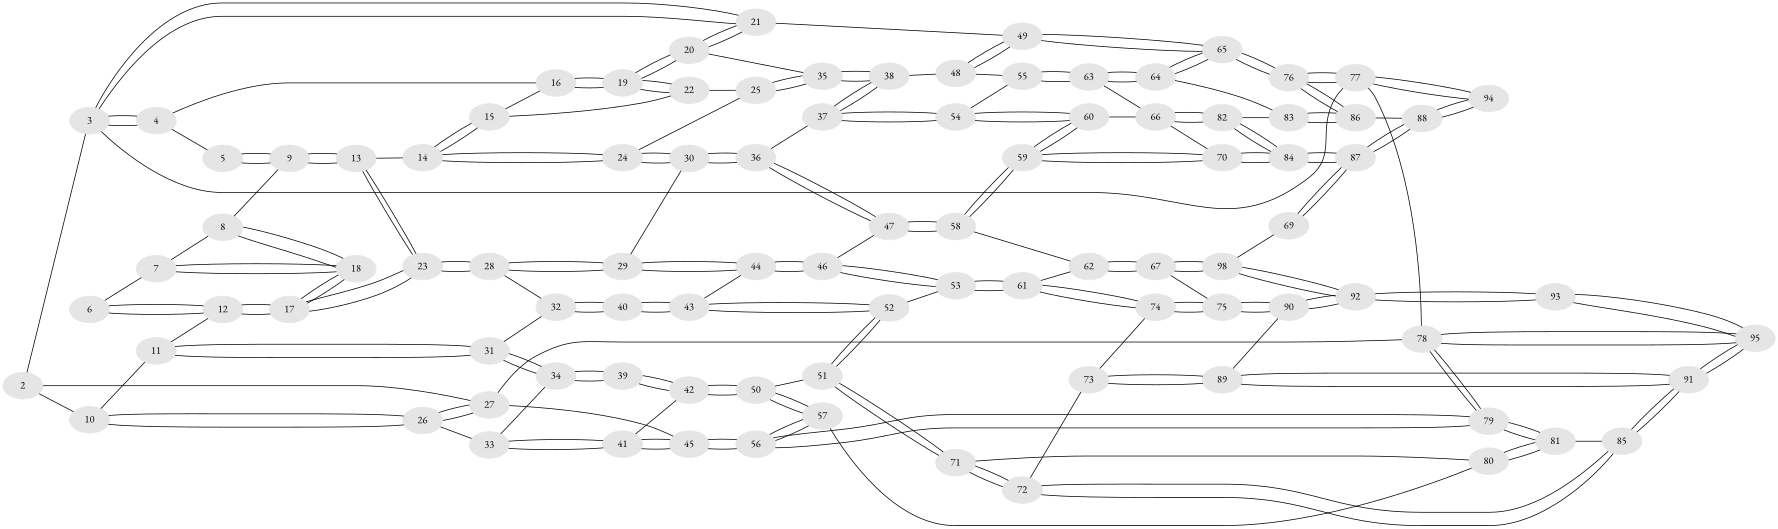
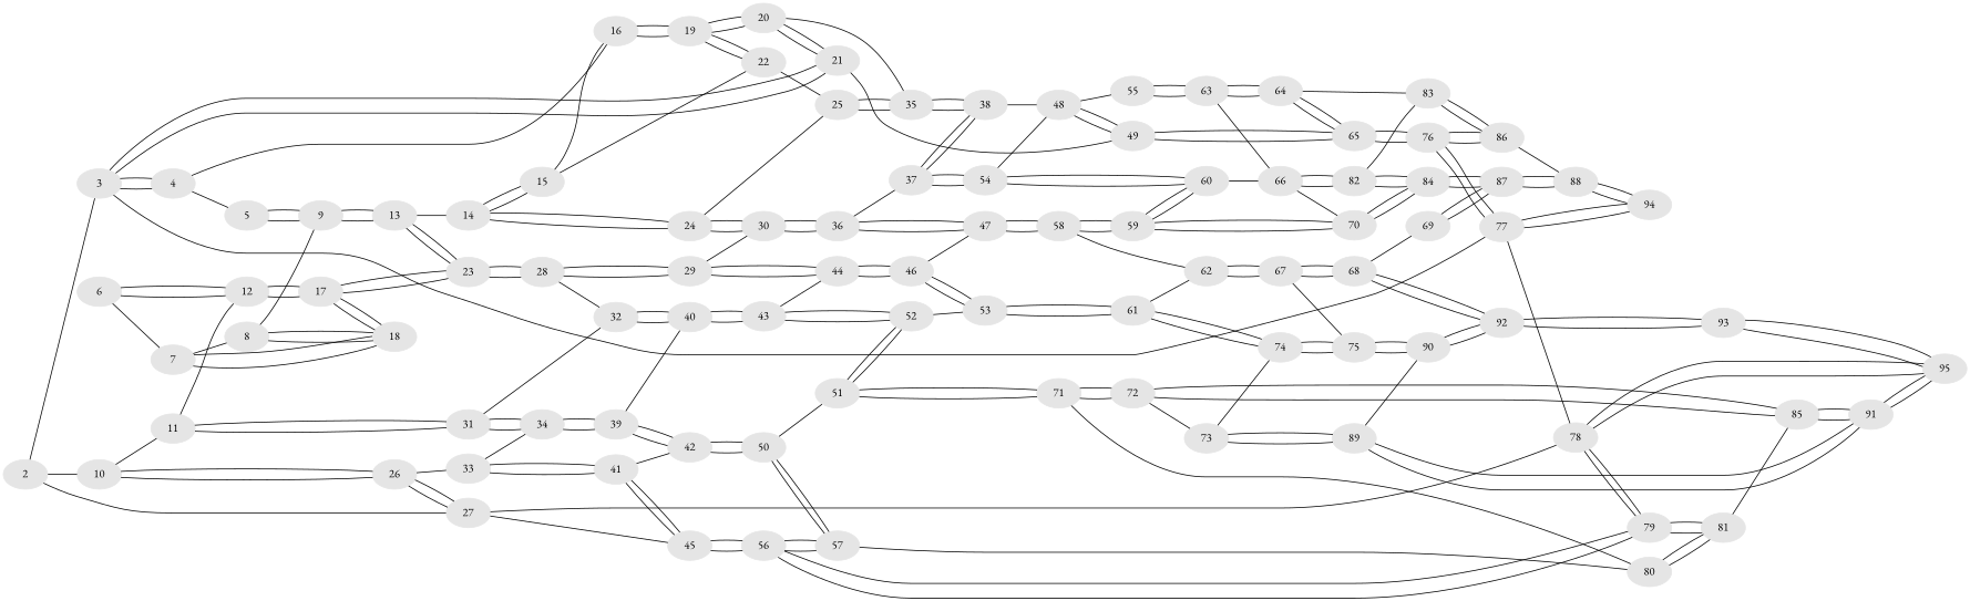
  graph {
    fontname="EB Garamond"
    rankdir=LR
    node [color=gray90 fontname="EB Garamond" style=filled]
    edge [fontname="EB Garamond"]
    2
    3
    10
    27
    6
    7
    12
    4
    21
    77
    11
    26
    45
    78
    5
    16
    49
    94
    9
    19
    13
    8
    18
    17
    14
    23
    31
    33
    32
    34
    15
    24
    28
    22
    25
    30
    20
    35
    38
    65
    29
    36
    41
    56
    79
    95
    44
    40
    46
    37
    47
    39
    43
    42
    48
    54
    58
    55
    60
    50
    52
    51
    57
    53
    61
    59
    62
    63
    76
    71
    80
    72
    74
    66
    64
    81
    70
    67
    84
    82
    75
-   68 [label=98]
+   68
    83
    86
    69
    92
    90
    87
    93
    88
    73
    85
    89
    91
    2 -- 3
    2 -- 10
    2 -- 27
    3 -- 4
    3 -- 4
    3 -- 21
    3 -- 21
    3 -- 77
    10 -- 11
    10 -- 26
    10 -- 26
    27 -- 45
    27 -- 78
    6 -- 7
    6 -- 12
    6 -- 12
    7 -- 8
    7 -- 18
    7 -- 18
    12 -- 17
    12 -- 17
    4 -- 5
    4 -- 16
    21 -- 49
    77 -- 78
    77 -- 94
    77 -- 94
    11 -- 12
    11 -- 31
    11 -- 31
    26 -- 27
    26 -- 27
    26 -- 33
    45 -- 56
    45 -- 56
    78 -- 79
    78 -- 79
    78 -- 95
    78 -- 95
    5 -- 9
    5 -- 9
    16 -- 19
    16 -- 19
    49 -- 65
    49 -- 65
    9 -- 13
    9 -- 13
    19 -- 22
    19 -- 22
    19 -- 20
    19 -- 20
    13 -- 14
    13 -- 23
    13 -- 23
    8 -- 9
    8 -- 18
    8 -- 18
    17 -- 18
    17 -- 18
    17 -- 23
    17 -- 23
    14 -- 15
    14 -- 15
    14 -- 24
    14 -- 24
    23 -- 28
    23 -- 28
    31 -- 32
    31 -- 34
    31 -- 34
    33 -- 34
    33 -- 41
    33 -- 41
    32 -- 40
    32 -- 40
    34 -- 39
    34 -- 39
    15 -- 16
    15 -- 22
    24 -- 25
    24 -- 30
    24 -- 30
    28 -- 32
    28 -- 29
    28 -- 29
    22 -- 25
    25 -- 35
    25 -- 35
    30 -- 36
    30 -- 36
    20 -- 21
    20 -- 21
    20 -- 35
    35 -- 38
    35 -- 38
    38 -- 48
    65 -- 76
    65 -- 76
    29 -- 30
    29 -- 44
    29 -- 44
    36 -- 37
    36 -- 47
    36 -- 47
    41 -- 45
    41 -- 45
    41 -- 42
    56 -- 79
    56 -- 79
    56 -- 57
    56 -- 57
    79 -- 81
    79 -- 81
    44 -- 46
    44 -- 46
    40 -- 43
    40 -- 43
    46 -- 47
    46 -- 53
    46 -- 53
    37 -- 38
    37 -- 38
    37 -- 54
    37 -- 54
    47 -- 58
    47 -- 58
+   39 -- 40
    39 -- 42
    39 -- 42
    43 -- 44
    43 -- 52
    43 -- 52
    42 -- 50
    42 -- 50
    48 -- 49
    48 -- 49
    48 -- 55
-   54 -- 55
+   54 -- 48
    54 -- 60
    54 -- 60
    58 -- 59
    58 -- 59
    58 -- 62
    55 -- 63
    55 -- 63
    60 -- 66
    50 -- 51
    50 -- 57
    50 -- 57
    52 -- 53
    51 -- 52
    51 -- 52
    51 -- 71
    51 -- 71
    57 -- 80
    53 -- 61
    53 -- 61
    61 -- 62
    61 -- 74
    61 -- 74
    59 -- 60
    59 -- 60
    59 -- 70
    59 -- 70
    62 -- 67
    62 -- 67
    63 -- 66
    63 -- 64
    63 -- 64
    76 -- 77
    76 -- 77
    76 -- 86
    76 -- 86
    71 -- 80
    71 -- 72
    71 -- 72
    80 -- 81
    80 -- 81
    72 -- 73
    72 -- 85
    72 -- 85
    74 -- 75
    74 -- 75
    66 -- 70
    66 -- 82
    66 -- 82
    64 -- 65
    64 -- 65
    64 -- 83
    81 -- 85
    70 -- 84
    70 -- 84
    67 -- 75
    67 -- 68
    67 -- 68
    84 -- 87
    84 -- 87
    82 -- 84
    82 -- 84
    82 -- 83
    75 -- 90
    75 -- 90
    68 -- 69
    68 -- 92
    68 -- 92
    83 -- 86
    83 -- 86
    86 -- 88
    69 -- 87
    69 -- 87
    92 -- 93
    92 -- 93
    90 -- 92
    90 -- 92
    87 -- 88
    87 -- 88
    93 -- 95
    93 -- 95
    88 -- 94
    88 -- 94
    73 -- 74
    73 -- 89
    73 -- 89
    85 -- 91
    85 -- 91
    89 -- 90
    89 -- 91
    89 -- 91
    91 -- 95
    91 -- 95
  }
